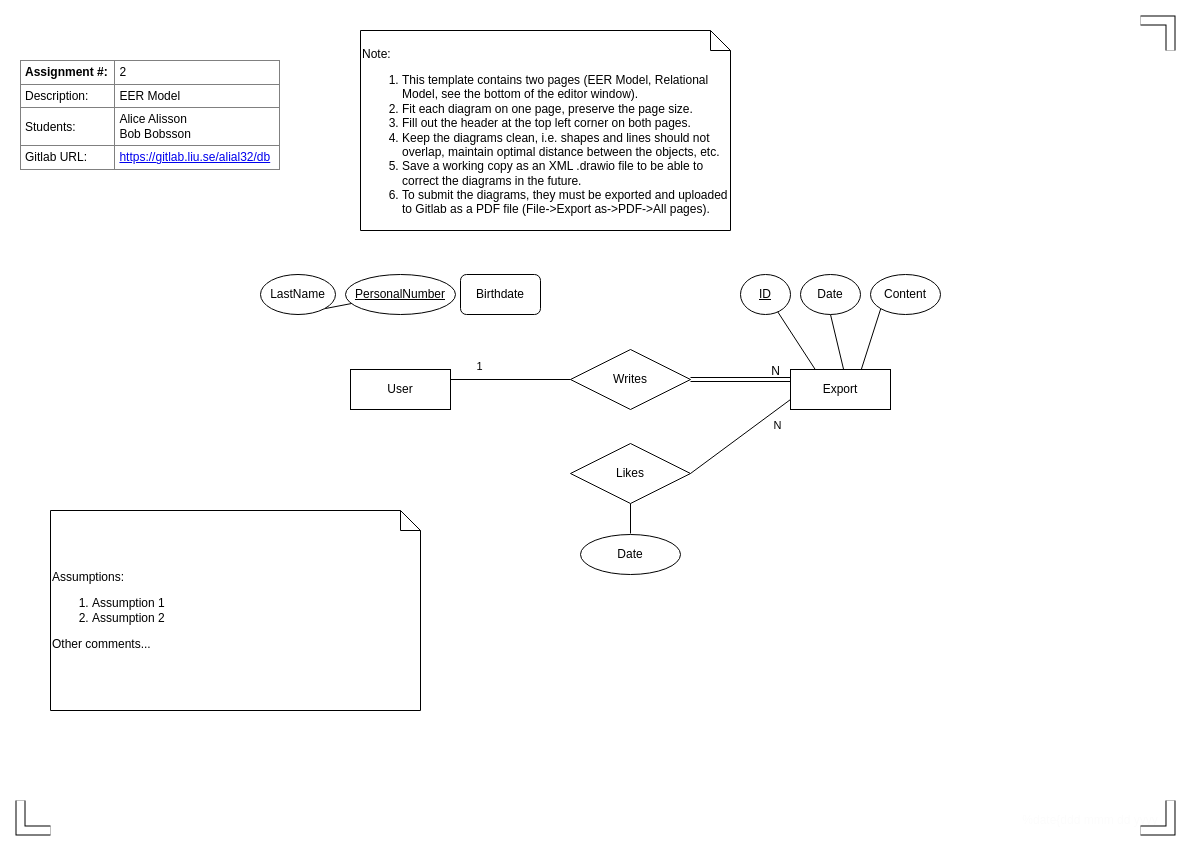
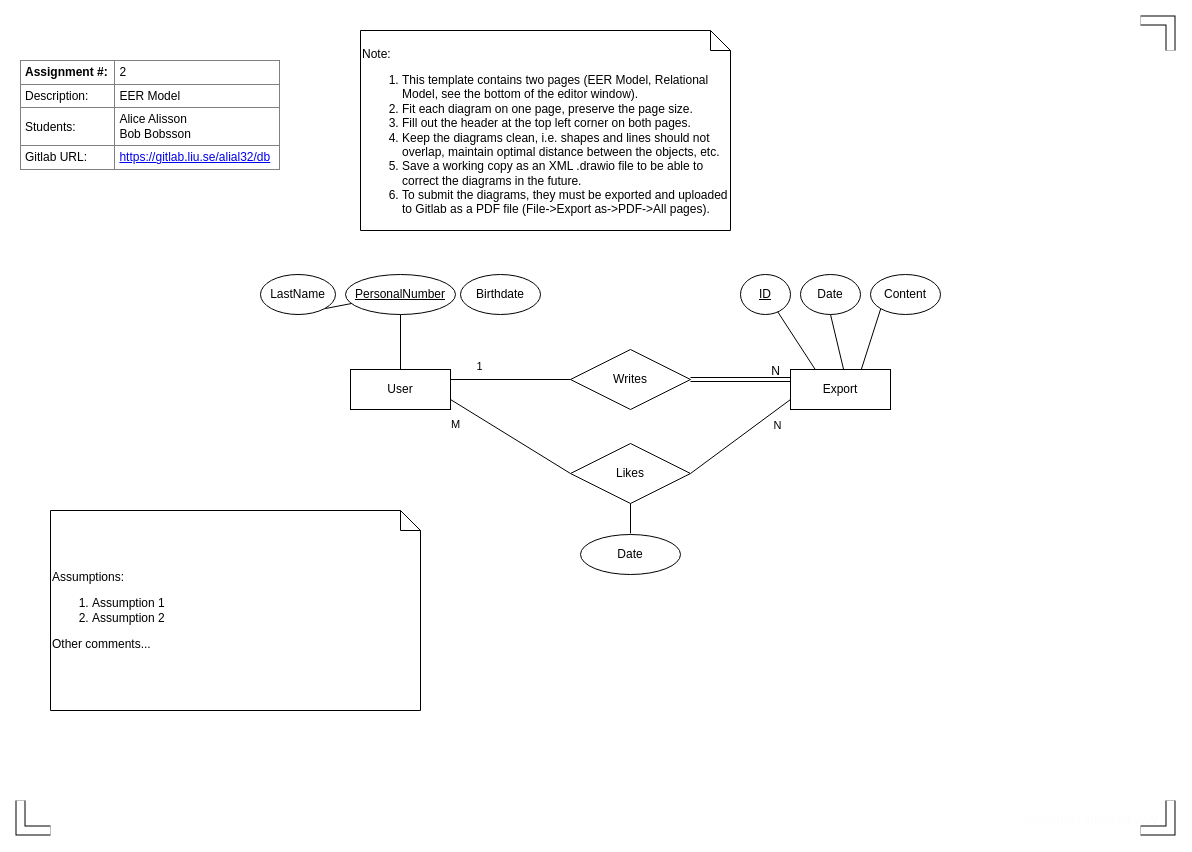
  <mxCell id="0" />
  <mxCell id="1" parent="0" />
+ <mxCell id="2" style="rounded=0;orthogonalLoop=1;jettySize=auto;html=1;exitX=1;exitY=0.75;exitDx=0;exitDy=0;entryX=0;entryY=0.5;entryDx=0;entryDy=0;endArrow=none;endFill=0;strokeColor=#000000;" edge="1" parent="1" source="5" target="14"><mxGeometry relative="1" as="geometry"><mxPoint x="554" y="374" as="targetPoint" /></mxGeometry></mxCell>
+ <mxCell id="3" value="M" style="edgeLabel;html=1;align=center;verticalAlign=middle;resizable=0;points=[];" vertex="1" connectable="0" parent="2"><mxGeometry x="-0.386" y="-1" relative="1" as="geometry"><mxPoint x="-31.86" y="1.33" as="offset" /></mxGeometry></mxCell>
  <mxCell id="4" style="edgeStyle=none;rounded=0;orthogonalLoop=1;jettySize=auto;html=1;exitX=1;exitY=0.25;exitDx=0;exitDy=0;entryX=0;entryY=0.5;entryDx=0;entryDy=0;endArrow=none;endFill=0;strokeColor=#000000;" edge="1" parent="1" source="5"><mxGeometry relative="1" as="geometry"><mxPoint x="570" y="379" as="targetPoint" /></mxGeometry></mxCell>
  <mxCell id="5" value="User" style="whiteSpace=wrap;html=1;align=center;strokeColor=#000000;fillColor=#ffffff;" vertex="1" parent="1"><mxGeometry x="350" y="369" width="100" height="40" as="geometry" /></mxCell>
+ <mxCell id="6" style="rounded=0;orthogonalLoop=1;jettySize=auto;html=1;exitX=0.5;exitY=1;exitDx=0;exitDy=0;strokeColor=#000000;endArrow=none;endFill=0;" edge="1" parent="1" source="7" target="5"><mxGeometry relative="1" as="geometry" /></mxCell>
  <mxCell id="7" value="PersonalNumber" style="ellipse;whiteSpace=wrap;html=1;align=center;fontStyle=4;strokeColor=#000000;fillColor=#ffffff;" vertex="1" parent="1"><mxGeometry x="345" y="274" width="110" height="40" as="geometry" /></mxCell>
  <mxCell id="8" style="rounded=0;orthogonalLoop=1;jettySize=auto;html=1;exitX=1;exitY=1;exitDx=0;exitDy=0;strokeColor=#000000;endArrow=none;endFill=0;" edge="1" parent="1" source="9" target="7"><mxGeometry relative="1" as="geometry" /></mxCell>
  <mxCell id="9" value="LastName" style="ellipse;whiteSpace=wrap;html=1;align=center;strokeColor=#000000;fillColor=#ffffff;" vertex="1" parent="1"><mxGeometry x="260" y="274" width="75" height="40" as="geometry" /></mxCell>
- <mxCell id="10" value="Birthdate" style="whiteSpace=wrap;html=1;align=center;strokeColor=#000000;fillColor=#ffffff;rounded=1;" vertex="1" parent="1"><mxGeometry x="460" y="274" width="80" height="40" as="geometry" /></mxCell>
+ <mxCell id="10" value="Birthdate" style="ellipse;whiteSpace=wrap;html=1;align=center;strokeColor=#000000;fillColor=#ffffff;" vertex="1" parent="1"><mxGeometry x="460" y="274" width="80" height="40" as="geometry" /></mxCell>
  <mxCell id="11" style="rounded=0;orthogonalLoop=1;jettySize=auto;html=1;exitX=0.74;exitY=0.925;exitDx=0;exitDy=0;endArrow=none;endFill=0;strokeColor=#000000;exitPerimeter=0;" edge="1" parent="1" source="28"><mxGeometry relative="1" as="geometry"><mxPoint x="795.355" y="308.142" as="sourcePoint" /><mxPoint x="814.735" y="369" as="targetPoint" /></mxGeometry></mxCell>
  <mxCell id="12" style="rounded=0;orthogonalLoop=1;jettySize=auto;html=1;exitX=0.5;exitY=1;exitDx=0;exitDy=0;endArrow=none;endFill=0;strokeColor=#000000;" edge="1" parent="1" source="14"><mxGeometry relative="1" as="geometry"><mxPoint x="629" y="503" as="sourcePoint" /><mxPoint x="630" y="533" as="targetPoint" /></mxGeometry></mxCell>
  <mxCell id="13" value="N" style="rounded=0;orthogonalLoop=1;jettySize=auto;html=1;exitX=1;exitY=0.5;exitDx=0;exitDy=0;entryX=0;entryY=0.75;entryDx=0;entryDy=0;endArrow=none;endFill=0;strokeColor=#000000;" edge="1" parent="1" source="14" target="31"><mxGeometry x="0.595" y="-13" relative="1" as="geometry"><mxPoint x="664" y="374" as="sourcePoint" /><mxPoint x="780" y="399" as="targetPoint" /><mxPoint as="offset" /></mxGeometry></mxCell>
  <mxCell id="14" value="Likes" style="shape=rhombus;perimeter=rhombusPerimeter;whiteSpace=wrap;html=1;align=center;strokeColor=#000000;fillColor=#ffffff;" vertex="1" parent="1"><mxGeometry x="570" y="443" width="120" height="60" as="geometry" /></mxCell>
  <mxCell id="15" style="edgeStyle=none;rounded=0;orthogonalLoop=1;jettySize=auto;html=1;exitX=0.5;exitY=1;exitDx=0;exitDy=0;entryX=0.631;entryY=-0.001;entryDx=0;entryDy=0;entryPerimeter=0;endArrow=none;endFill=0;strokeColor=#000000;" edge="1" parent="1" source="16"><mxGeometry relative="1" as="geometry"><mxPoint x="843.1" y="368.96" as="targetPoint" /></mxGeometry></mxCell>
  <mxCell id="16" value="Date" style="ellipse;whiteSpace=wrap;html=1;align=center;strokeColor=#000000;fillColor=#ffffff;" vertex="1" parent="1"><mxGeometry x="800" y="274" width="60" height="40" as="geometry" /></mxCell>
  <mxCell id="17" style="edgeStyle=none;rounded=0;orthogonalLoop=1;jettySize=auto;html=1;exitX=0;exitY=1;exitDx=0;exitDy=0;entryX=0.809;entryY=-0.008;entryDx=0;entryDy=0;entryPerimeter=0;endArrow=none;endFill=0;strokeColor=#000000;" edge="1" parent="1" source="18"><mxGeometry relative="1" as="geometry"><mxPoint x="860.9" y="368.68" as="targetPoint" /></mxGeometry></mxCell>
  <mxCell id="18" value="Content" style="ellipse;whiteSpace=wrap;html=1;align=center;strokeColor=#000000;fillColor=#ffffff;" vertex="1" parent="1"><mxGeometry x="870" y="274" width="70" height="40" as="geometry" /></mxCell>
  <mxCell id="19" value="" style="shape=link;html=1;rounded=0;endArrow=none;endFill=0;strokeColor=#000000;entryX=0;entryY=0.25;entryDx=0;entryDy=0;" edge="1" parent="1" target="31"><mxGeometry relative="1" as="geometry"><mxPoint x="690" y="379" as="sourcePoint" /><mxPoint x="750" y="379" as="targetPoint" /></mxGeometry></mxCell>
  <mxCell id="20" value="N" style="resizable=0;html=1;align=right;verticalAlign=bottom;" connectable="0" vertex="1" parent="19"><mxGeometry x="1" relative="1" as="geometry"><mxPoint x="-10" as="offset" /></mxGeometry></mxCell>
  <mxCell id="21" value="1" style="edgeLabel;html=1;align=center;verticalAlign=middle;resizable=0;points=[];" vertex="1" connectable="0" parent="1"><mxGeometry x="510.004" y="363.997" as="geometry"><mxPoint x="-31.86" y="1.33" as="offset" /></mxGeometry></mxCell>
  <mxCell id="22" value="Date" style="ellipse;whiteSpace=wrap;html=1;align=center;strokeColor=#000000;fillColor=#ffffff;" vertex="1" parent="1"><mxGeometry x="580" y="534" width="100" height="40" as="geometry" /></mxCell>
  <mxCell id="23" value="%date{ddd mmm dd yyyy HH:MM:ss}%" style="text;html=1;align=center;verticalAlign=middle;whiteSpace=wrap;overflow=hidden;fontColor=#FCFCFC;movable=0;resizable=0;rotatable=0;deletable=0;editable=0;connectable=0;" vertex="1" parent="1"><mxGeometry x="1010" y="810" width="160" height="20" as="geometry" /></mxCell>
  <mxCell id="24" value="" style="shape=filledEdge;rounded=0;fixDash=1;endArrow=none;strokeWidth=10;fillColor=#ffffff;edgeStyle=orthogonalEdgeStyle;fontColor=#FCFCFC;" edge="1" parent="1"><mxGeometry width="60" height="40" relative="1" as="geometry"><mxPoint x="20" y="800" as="sourcePoint" /><mxPoint x="50" y="830" as="targetPoint" /><Array as="points"><mxPoint x="20" y="830" /></Array></mxGeometry></mxCell>
  <mxCell id="25" value="" style="shape=filledEdge;rounded=0;fixDash=1;endArrow=none;strokeWidth=10;fillColor=#ffffff;edgeStyle=orthogonalEdgeStyle;fontColor=#FCFCFC;" edge="1" parent="1"><mxGeometry width="60" height="40" relative="1" as="geometry"><mxPoint x="1140" y="20" as="sourcePoint" /><mxPoint x="1170" y="50" as="targetPoint" /><Array as="points"><mxPoint x="1170" y="20" /></Array></mxGeometry></mxCell>
  <mxCell id="26" value="" style="shape=filledEdge;rounded=0;fixDash=1;endArrow=none;strokeWidth=10;fillColor=#ffffff;edgeStyle=orthogonalEdgeStyle;fontColor=#FCFCFC;" edge="1" parent="1"><mxGeometry width="60" height="40" relative="1" as="geometry"><mxPoint x="1139.99" y="830" as="sourcePoint" /><mxPoint x="1169.99" y="800" as="targetPoint" /><Array as="points"><mxPoint x="1169.99" y="830" /></Array></mxGeometry></mxCell>
  <mxCell id="27" value="&lt;table border=&quot;1&quot; width=&quot;100%&quot; cellpadding=&quot;4&quot; style=&quot;width: 100% ; height: 100% ; border-collapse: collapse&quot;&gt;&lt;tbody&gt;&lt;tr&gt;&lt;th&gt;Assignment #:&lt;/th&gt;&lt;td&gt;2&lt;/td&gt;&lt;/tr&gt;&lt;tr&gt;&lt;td&gt;Description:&lt;/td&gt;&lt;td&gt;EER Model&lt;/td&gt;&lt;/tr&gt;&lt;tr&gt;&lt;td&gt;Students:&lt;/td&gt;&lt;td&gt;Alice Alisson&lt;br&gt;Bob Bobsson&lt;/td&gt;&lt;/tr&gt;&lt;tr&gt;&lt;td&gt;Gitlab URL:&lt;/td&gt;&lt;td&gt;&lt;a href=&quot;https://gitlab.liu.se/alial32/db&quot;&gt;https://gitlab.liu.se/alial32/db&lt;/a&gt;&lt;/td&gt;&lt;/tr&gt;&lt;/tbody&gt;&lt;/table&gt;" style="text;html=1;strokeColor=none;fillColor=none;overflow=fill;fontColor=#000000;" vertex="1" parent="1"><mxGeometry x="20" y="60" width="260" height="110" as="geometry" /></mxCell>
  <mxCell id="28" value="&lt;u&gt;ID&lt;/u&gt;" style="ellipse;whiteSpace=wrap;html=1;align=center;strokeColor=#000000;fillColor=#ffffff;fontColor=#000000;" vertex="1" parent="1"><mxGeometry x="740" y="274" width="50" height="40" as="geometry" /></mxCell>
  <mxCell id="29" value="&lt;br&gt;Note:&lt;br&gt;&lt;ol&gt;&lt;li&gt;This template contains two pages (EER Model, Relational Model, see the bottom of the editor window).&lt;/li&gt;&lt;li&gt;Fit each diagram on one page, preserve the page size.&lt;br&gt;&lt;/li&gt;&lt;li&gt;Fill out the header at the top left corner on both pages.&lt;/li&gt;&lt;li&gt;&lt;span&gt;Keep the diagrams clean, i.e. shapes and lines should not overlap, maintain optimal distance between the objects, etc.&lt;/span&gt;&lt;br&gt;&lt;/li&gt;&lt;li&gt;Save a working copy as an XML .drawio file to be able to correct the diagrams in the future.&lt;/li&gt;&lt;li&gt;To submit the diagrams, they must be exported and uploaded to Gitlab as a PDF file (File-&amp;gt;Export as-&amp;gt;PDF-&amp;gt;All pages).&lt;/li&gt;&lt;/ol&gt;" style="shape=note;size=20;whiteSpace=wrap;html=1;strokeColor=#000000;fillColor=#ffffff;fontColor=#000000;align=left;" vertex="1" parent="1"><mxGeometry x="360" y="30" width="370" height="200" as="geometry" /></mxCell>
  <mxCell id="30" value="Assumptions:&lt;br&gt;&lt;ol&gt;&lt;li&gt;Assumption 1&lt;/li&gt;&lt;li&gt;Assumption 2&lt;/li&gt;&lt;/ol&gt;&lt;div&gt;Other comments...&lt;/div&gt;" style="shape=note;size=20;whiteSpace=wrap;html=1;strokeColor=#000000;fillColor=#ffffff;fontColor=#000000;align=left;" vertex="1" parent="1"><mxGeometry x="50" y="510" width="370" height="200" as="geometry" /></mxCell>
  <mxCell id="31" value="Export" style="whiteSpace=wrap;html=1;align=center;strokeColor=#000000;fillColor=#ffffff;fontColor=#000000;" vertex="1" parent="1"><mxGeometry x="790" y="369" width="100" height="40" as="geometry" /></mxCell>
  <mxCell id="32" value="Writes" style="shape=rhombus;perimeter=rhombusPerimeter;whiteSpace=wrap;html=1;align=center;strokeColor=#000000;fillColor=#ffffff;fontColor=#000000;" vertex="1" parent="1"><mxGeometry x="570" y="349" width="120" height="60" as="geometry" /></mxCell>
